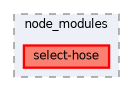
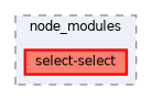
  digraph {
    compound=true
-   n1 [color=red fillcolor=salmon fontname=Helvetica fontsize=10 height=0.2 label="select-hose" shape=box style="filled,bold" width=0.4]
+   n1 [color=red fillcolor=salmon fontname=Helvetica fontsize=10 height=0.2 label="select-select" shape=box style="filled,bold" width=0.4]
    subgraph cluster_1 {
      bgcolor="#edf0f7"
      fontname=Helvetica
      fontsize=10
      label=node_modules
      pencolor=grey50
      style="filled,dashed"
      n1
    }
  }
